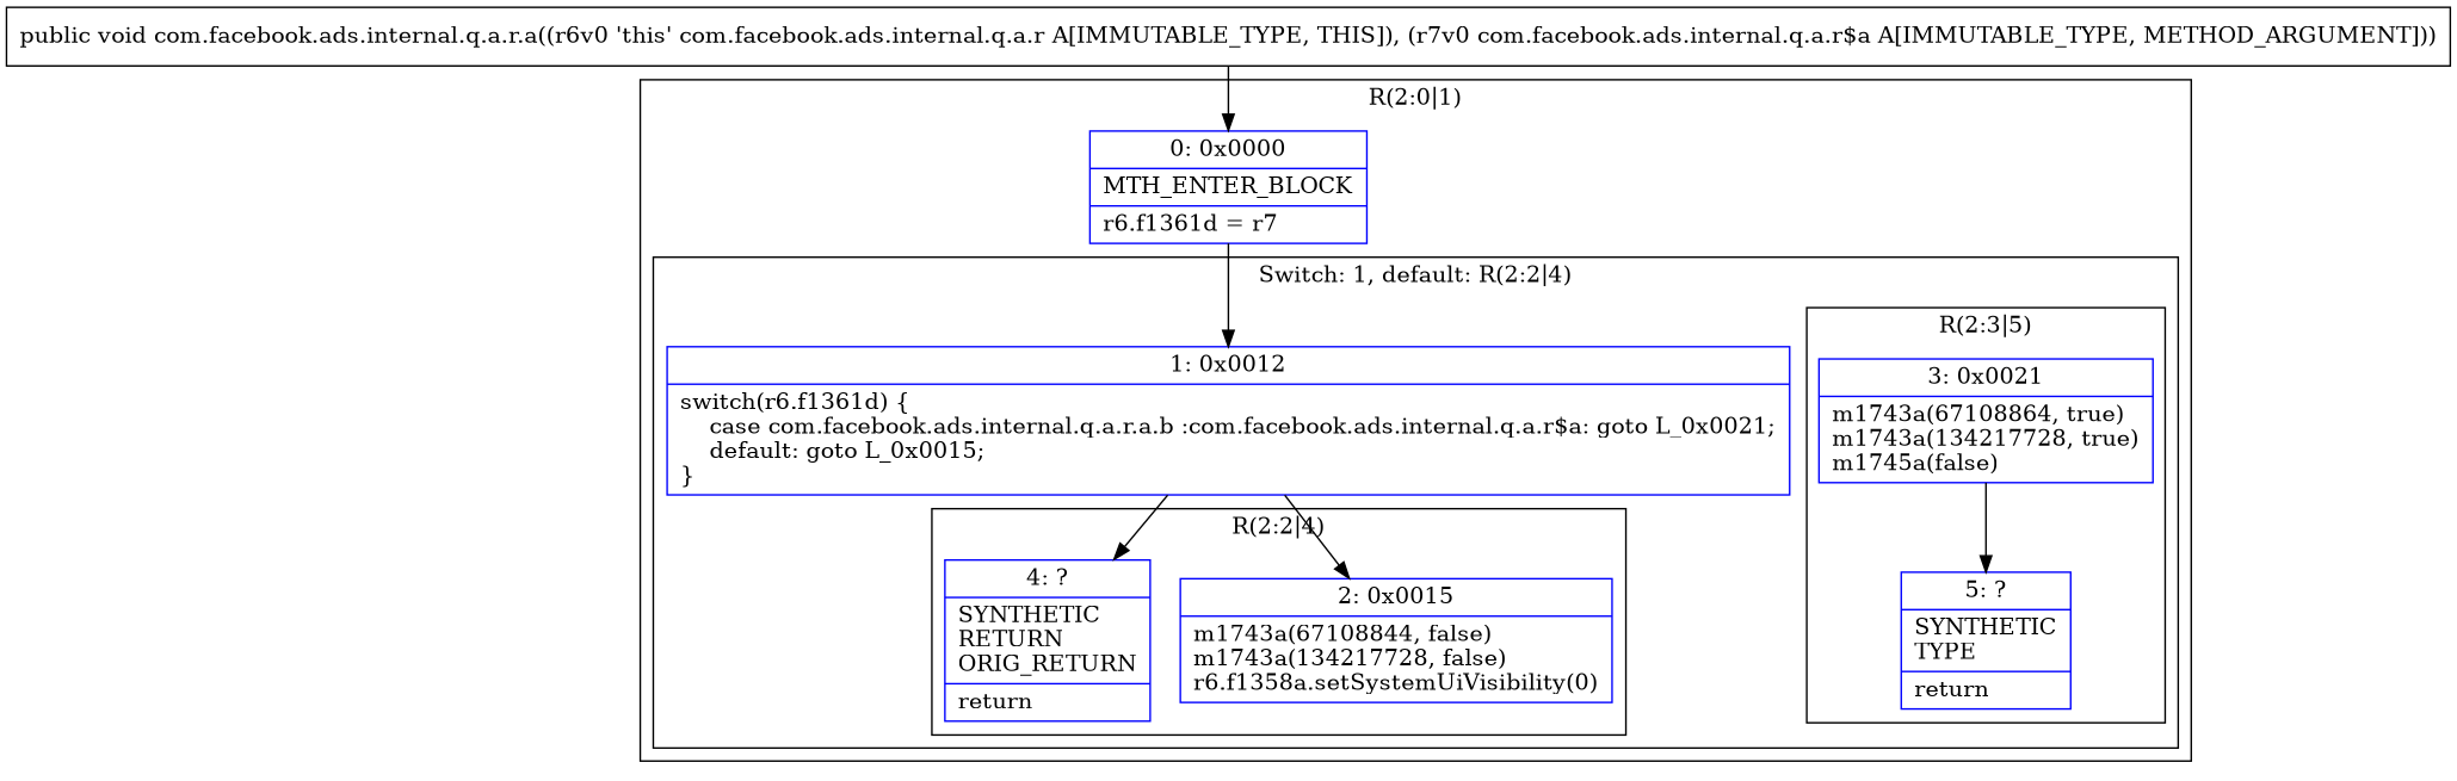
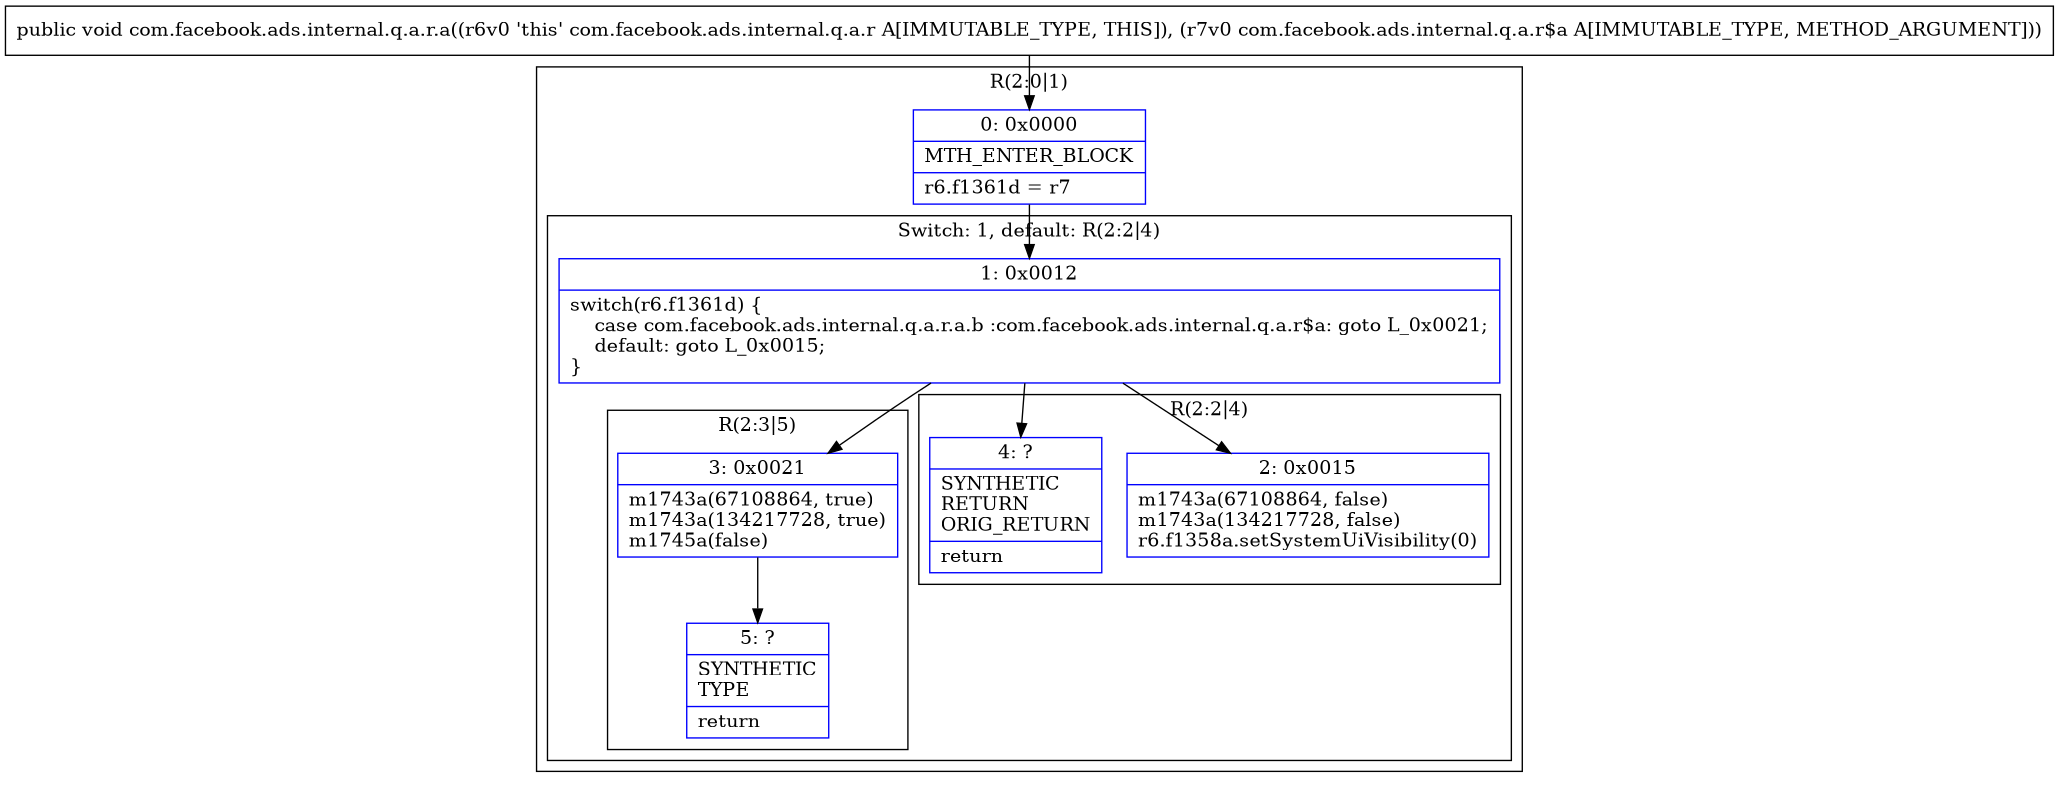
  digraph {
    node [color=blue shape=record]
    n1 [label="{3\:\ 0x0021|m1743a(67108864, true)\lm1743a(134217728, true)\lm1745a(false)\l}"]
    n2 [label="{5\:\ ?|SYNTHETIC\lTYPE\l|return\l}"]
-   n3 [label="{2\:\ 0x0015|m1743a(67108844, false)\lm1743a(134217728, false)\lr6.f1358a.setSystemUiVisibility(0)\l}"]
+   n3 [label="{2\:\ 0x0015|m1743a(67108864, false)\lm1743a(134217728, false)\lr6.f1358a.setSystemUiVisibility(0)\l}"]
    n4 [label="{4\:\ ?|SYNTHETIC\lRETURN\lORIG_RETURN\l|return\l}"]
    n5 [label="{1\:\ 0x0012|switch(r6.f1361d) \{\l    case com.facebook.ads.internal.q.a.r.a.b :com.facebook.ads.internal.q.a.r$a: goto L_0x0021;\l    default: goto L_0x0015;\l\}\l}"]
    n6 [label="{0\:\ 0x0000|MTH_ENTER_BLOCK\l|r6.f1361d = r7\l}"]
    n7 [label="{public void com.facebook.ads.internal.q.a.r.a((r6v0 'this' com.facebook.ads.internal.q.a.r A[IMMUTABLE_TYPE, THIS]), (r7v0 com.facebook.ads.internal.q.a.r$a A[IMMUTABLE_TYPE, METHOD_ARGUMENT])) }" color=""]
    subgraph cluster_1 {
      label="R(2:0|1)"
      n6
      subgraph cluster_2 {
        label="Switch: 1, default: R(2:2|4)"
        n5
        subgraph cluster_3 {
          label="R(2:3|5)"
          n1
          n2
        }
        subgraph cluster_4 {
          label="R(2:2|4)"
          n3
          n4
        }
      }
    }
    n1 -> n2
+   n5 -> n1
    n5 -> n3
    n5 -> n4
    n6 -> n5
    n7 -> n6
  }
